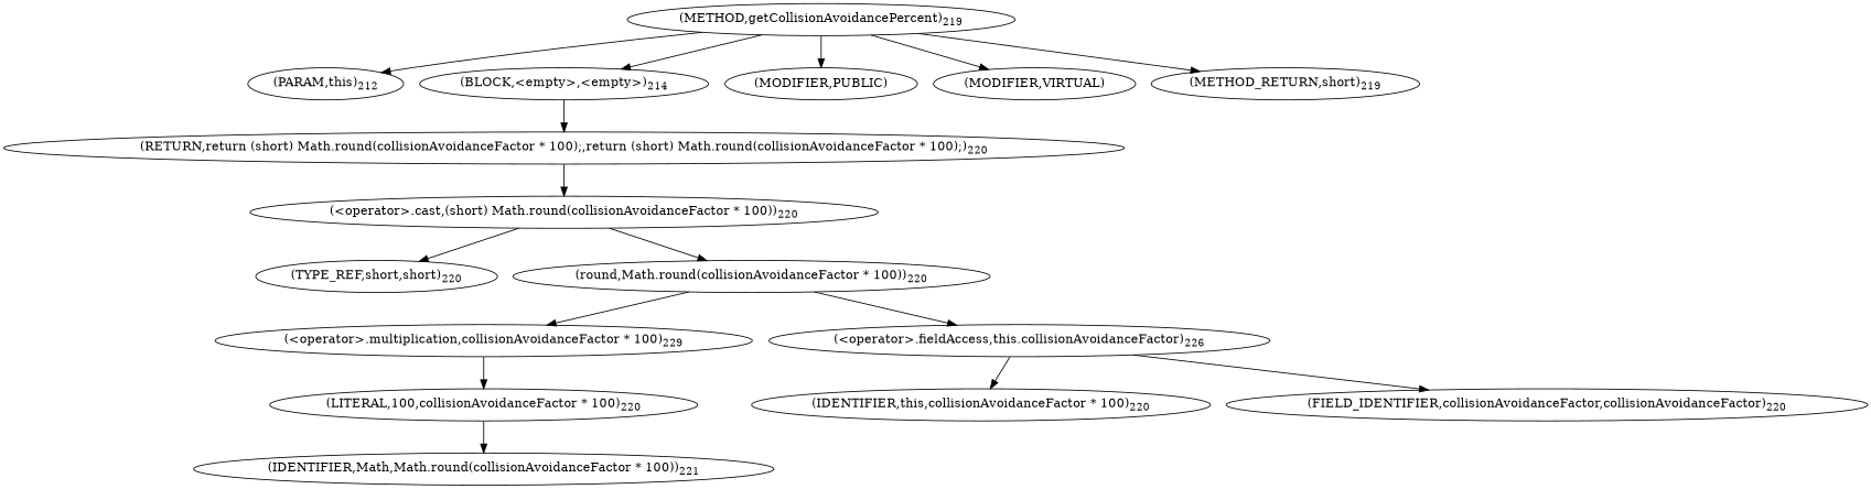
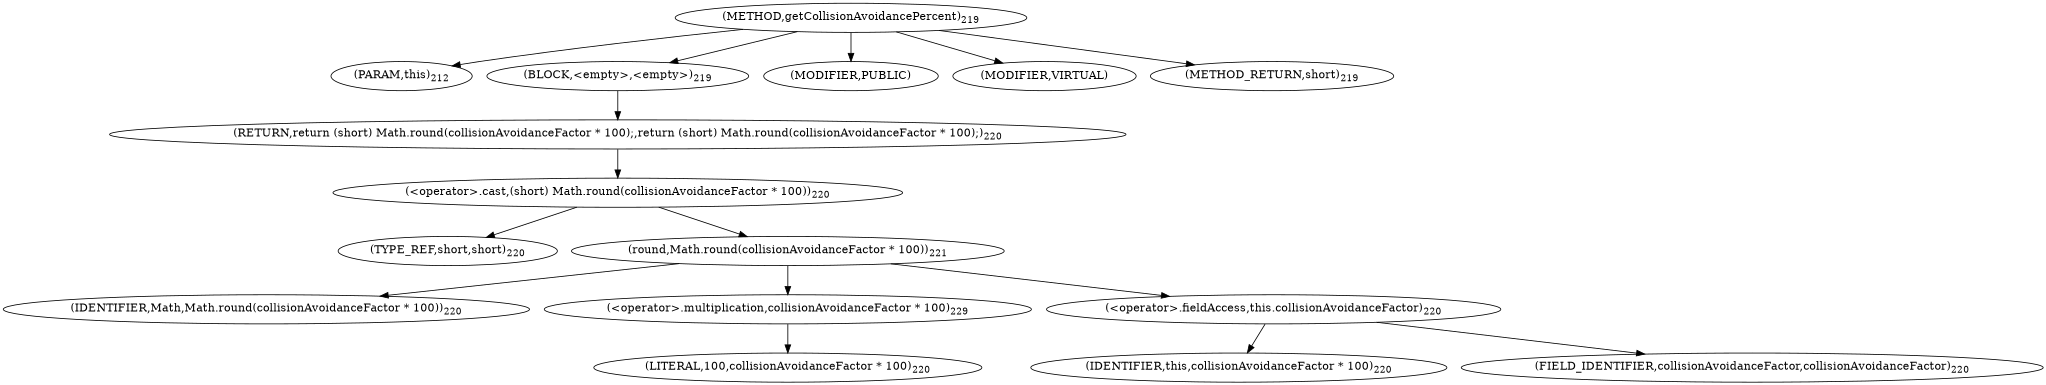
  digraph {
    n1 [label=<(METHOD,getCollisionAvoidancePercent)<SUB>219</SUB>>]
    n2 [label=<(PARAM,this)<SUB>212</SUB>>]
-   n3 [label=<(BLOCK,&lt;empty&gt;,&lt;empty&gt;)<SUB>214</SUB>>]
+   n3 [label=<(BLOCK,&lt;empty&gt;,&lt;empty&gt;)<SUB>219</SUB>>]
    n4 [label=<(MODIFIER,PUBLIC)>]
    n5 [label=<(MODIFIER,VIRTUAL)>]
    n6 [label=<(METHOD_RETURN,short)<SUB>219</SUB>>]
    n7 [label=<(RETURN,return (short) Math.round(collisionAvoidanceFactor * 100);,return (short) Math.round(collisionAvoidanceFactor * 100);)<SUB>220</SUB>>]
    n8 [label=<(&lt;operator&gt;.cast,(short) Math.round(collisionAvoidanceFactor * 100))<SUB>220</SUB>>]
    n9 [label=<(TYPE_REF,short,short)<SUB>220</SUB>>]
-   n10 [label=<(round,Math.round(collisionAvoidanceFactor * 100))<SUB>220</SUB>>]
-   n11 [label=<(IDENTIFIER,Math,Math.round(collisionAvoidanceFactor * 100))<SUB>221</SUB>>]
+   n10 [label=<(round,Math.round(collisionAvoidanceFactor * 100))<SUB>221</SUB>>]
+   n11 [label=<(IDENTIFIER,Math,Math.round(collisionAvoidanceFactor * 100))<SUB>220</SUB>>]
    n12 [label=<(&lt;operator&gt;.multiplication,collisionAvoidanceFactor * 100)<SUB>229</SUB>>]
-   n13 [label=<(&lt;operator&gt;.fieldAccess,this.collisionAvoidanceFactor)<SUB>226</SUB>>]
+   n13 [label=<(&lt;operator&gt;.fieldAccess,this.collisionAvoidanceFactor)<SUB>220</SUB>>]
    n14 [label=<(LITERAL,100,collisionAvoidanceFactor * 100)<SUB>220</SUB>>]
    n15 [label=<(IDENTIFIER,this,collisionAvoidanceFactor * 100)<SUB>220</SUB>>]
    n16 [label=<(FIELD_IDENTIFIER,collisionAvoidanceFactor,collisionAvoidanceFactor)<SUB>220</SUB>>]
    n1 -> n2
    n1 -> n3
    n1 -> n4
    n1 -> n5
    n1 -> n6
    n3 -> n7
    n7 -> n8
    n8 -> n9
    n8 -> n10
-   n14 -> n11
+   n10 -> n11
    n10 -> n12
    n10 -> n13
    n12 -> n14
    n13 -> n15
    n13 -> n16
  }
